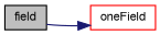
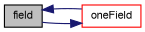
  digraph {
    rankdir=LR
    node [fontname=FreeSans fontsize=10 shape=record]
    edge [color=midnightblue fontname=FreeSans fontsize=10 labelfontname=FreeSans labelfontsize=10 style=solid]
    n1 [color=black fillcolor=grey75 fontcolor=black height=0.2 label=field style=filled width=0.4]
    n2 [color=red height=0.2 label=oneField width=0.4]
    n1 -> n2
+   n2 -> n1
  }
